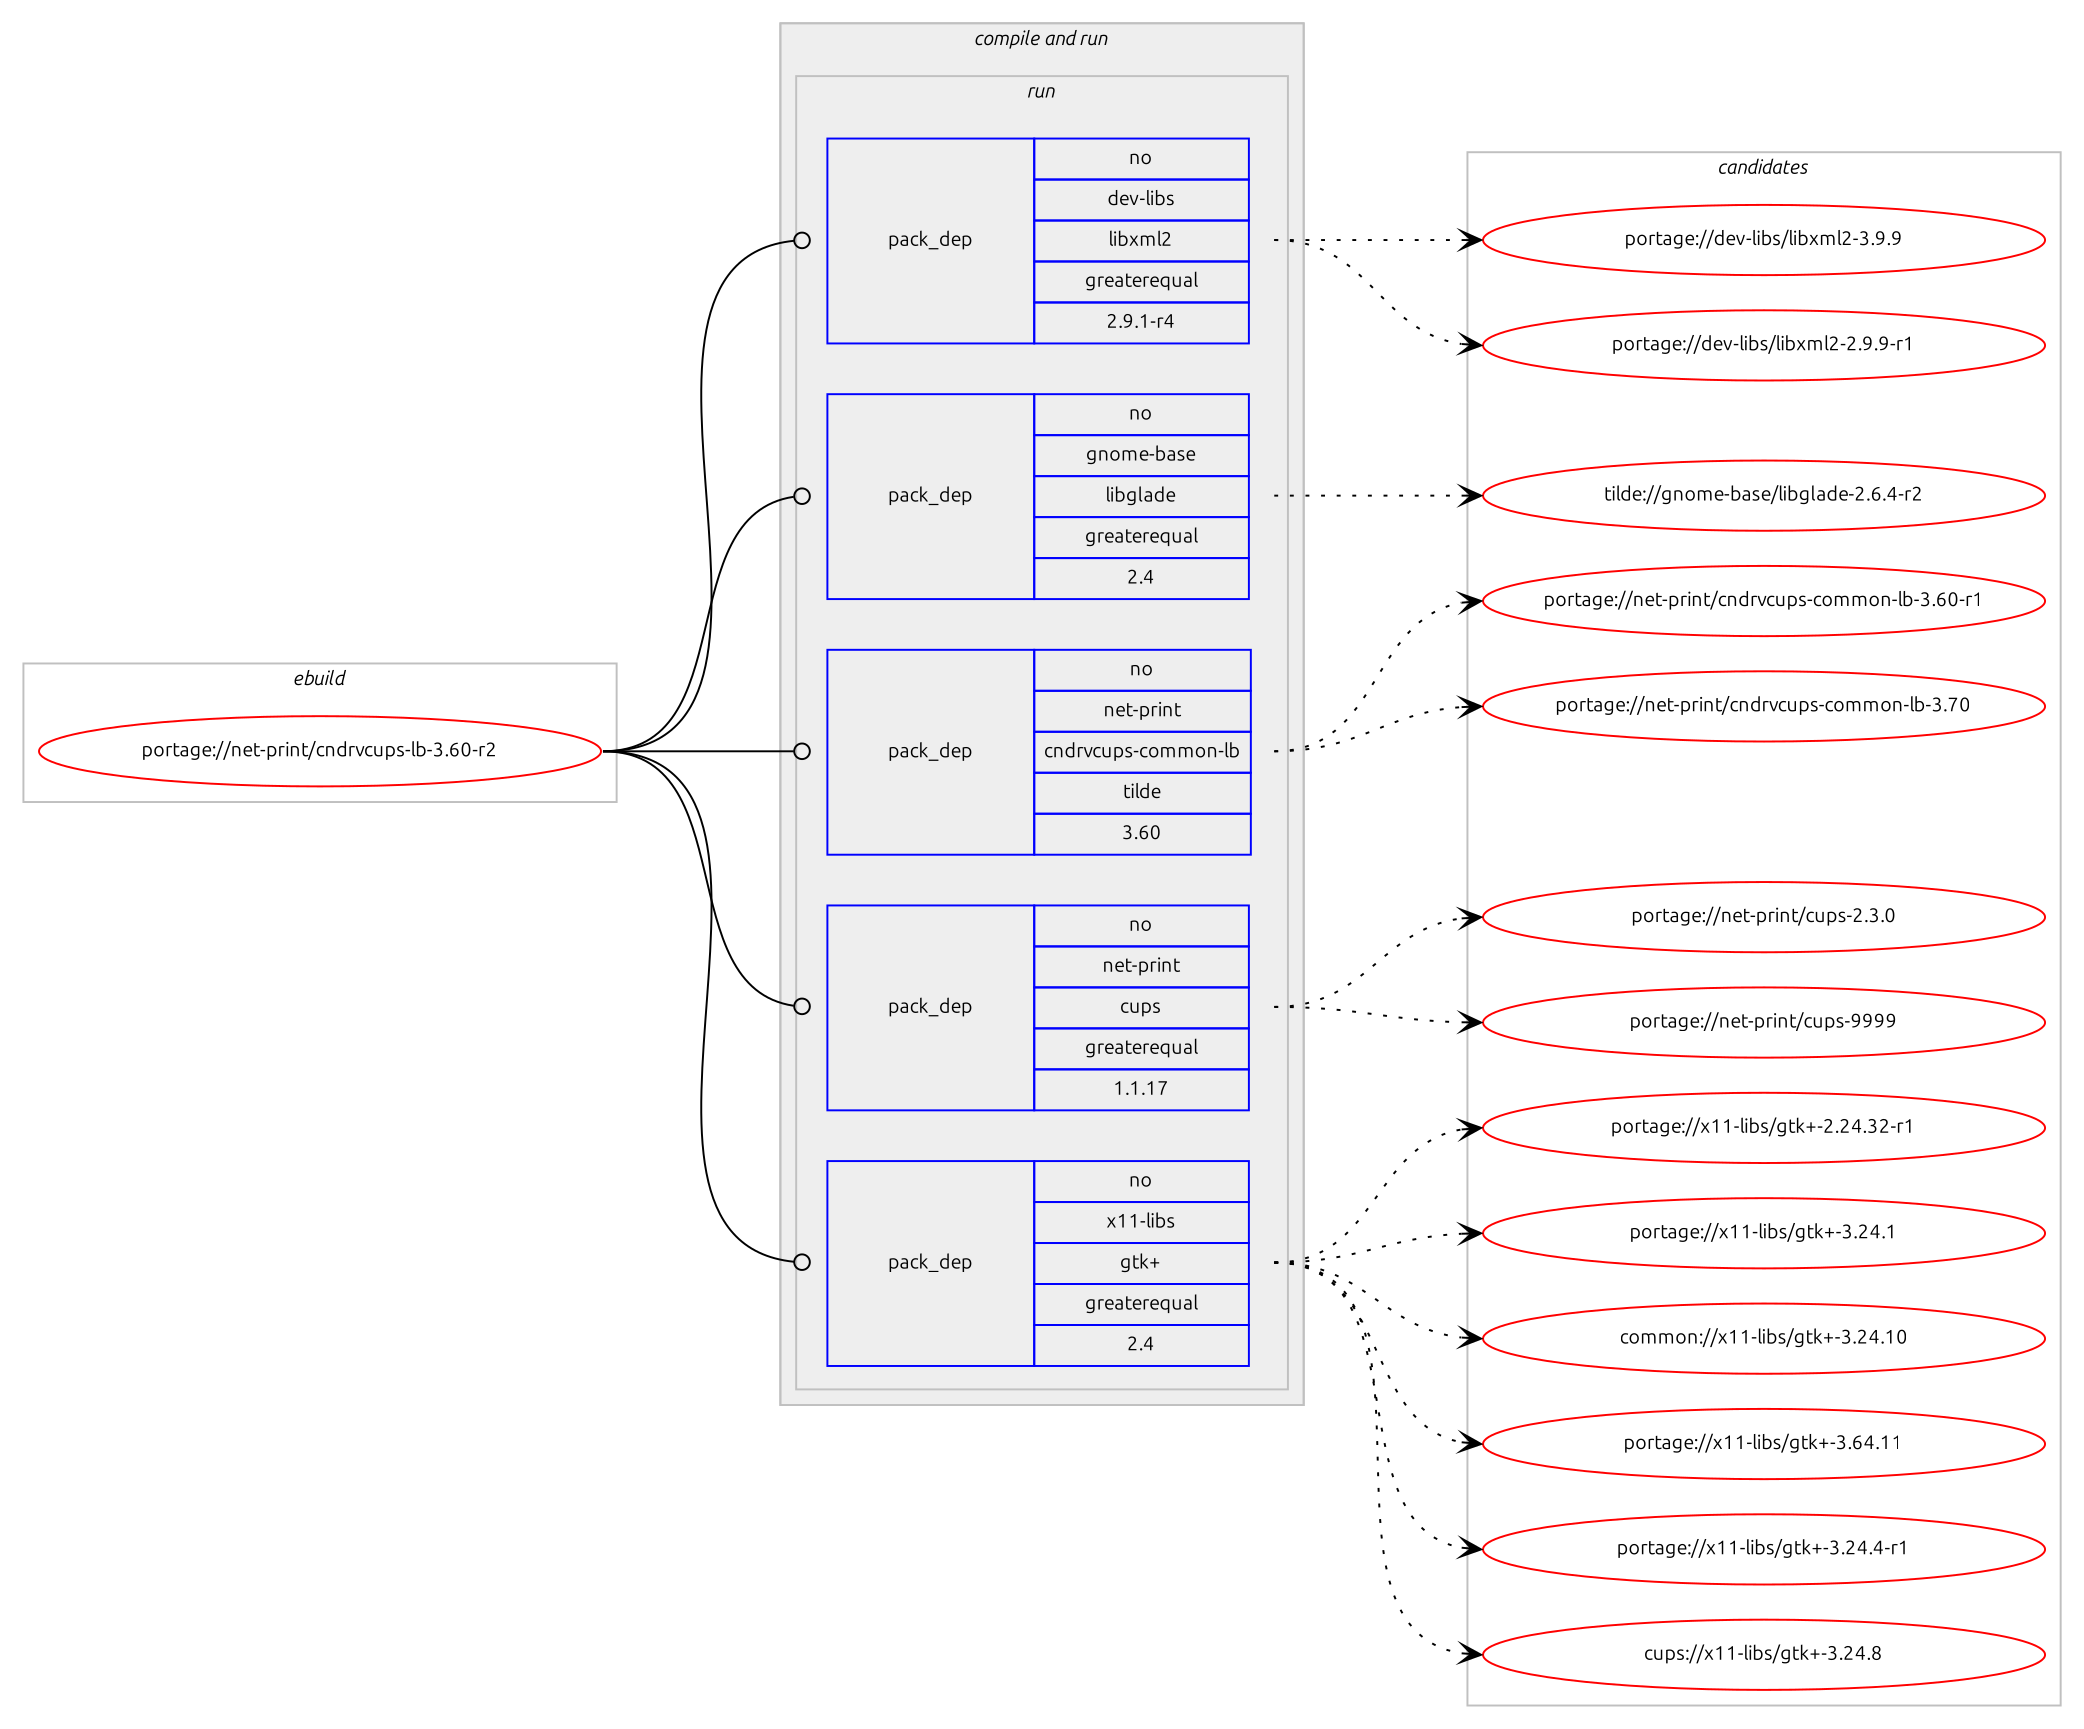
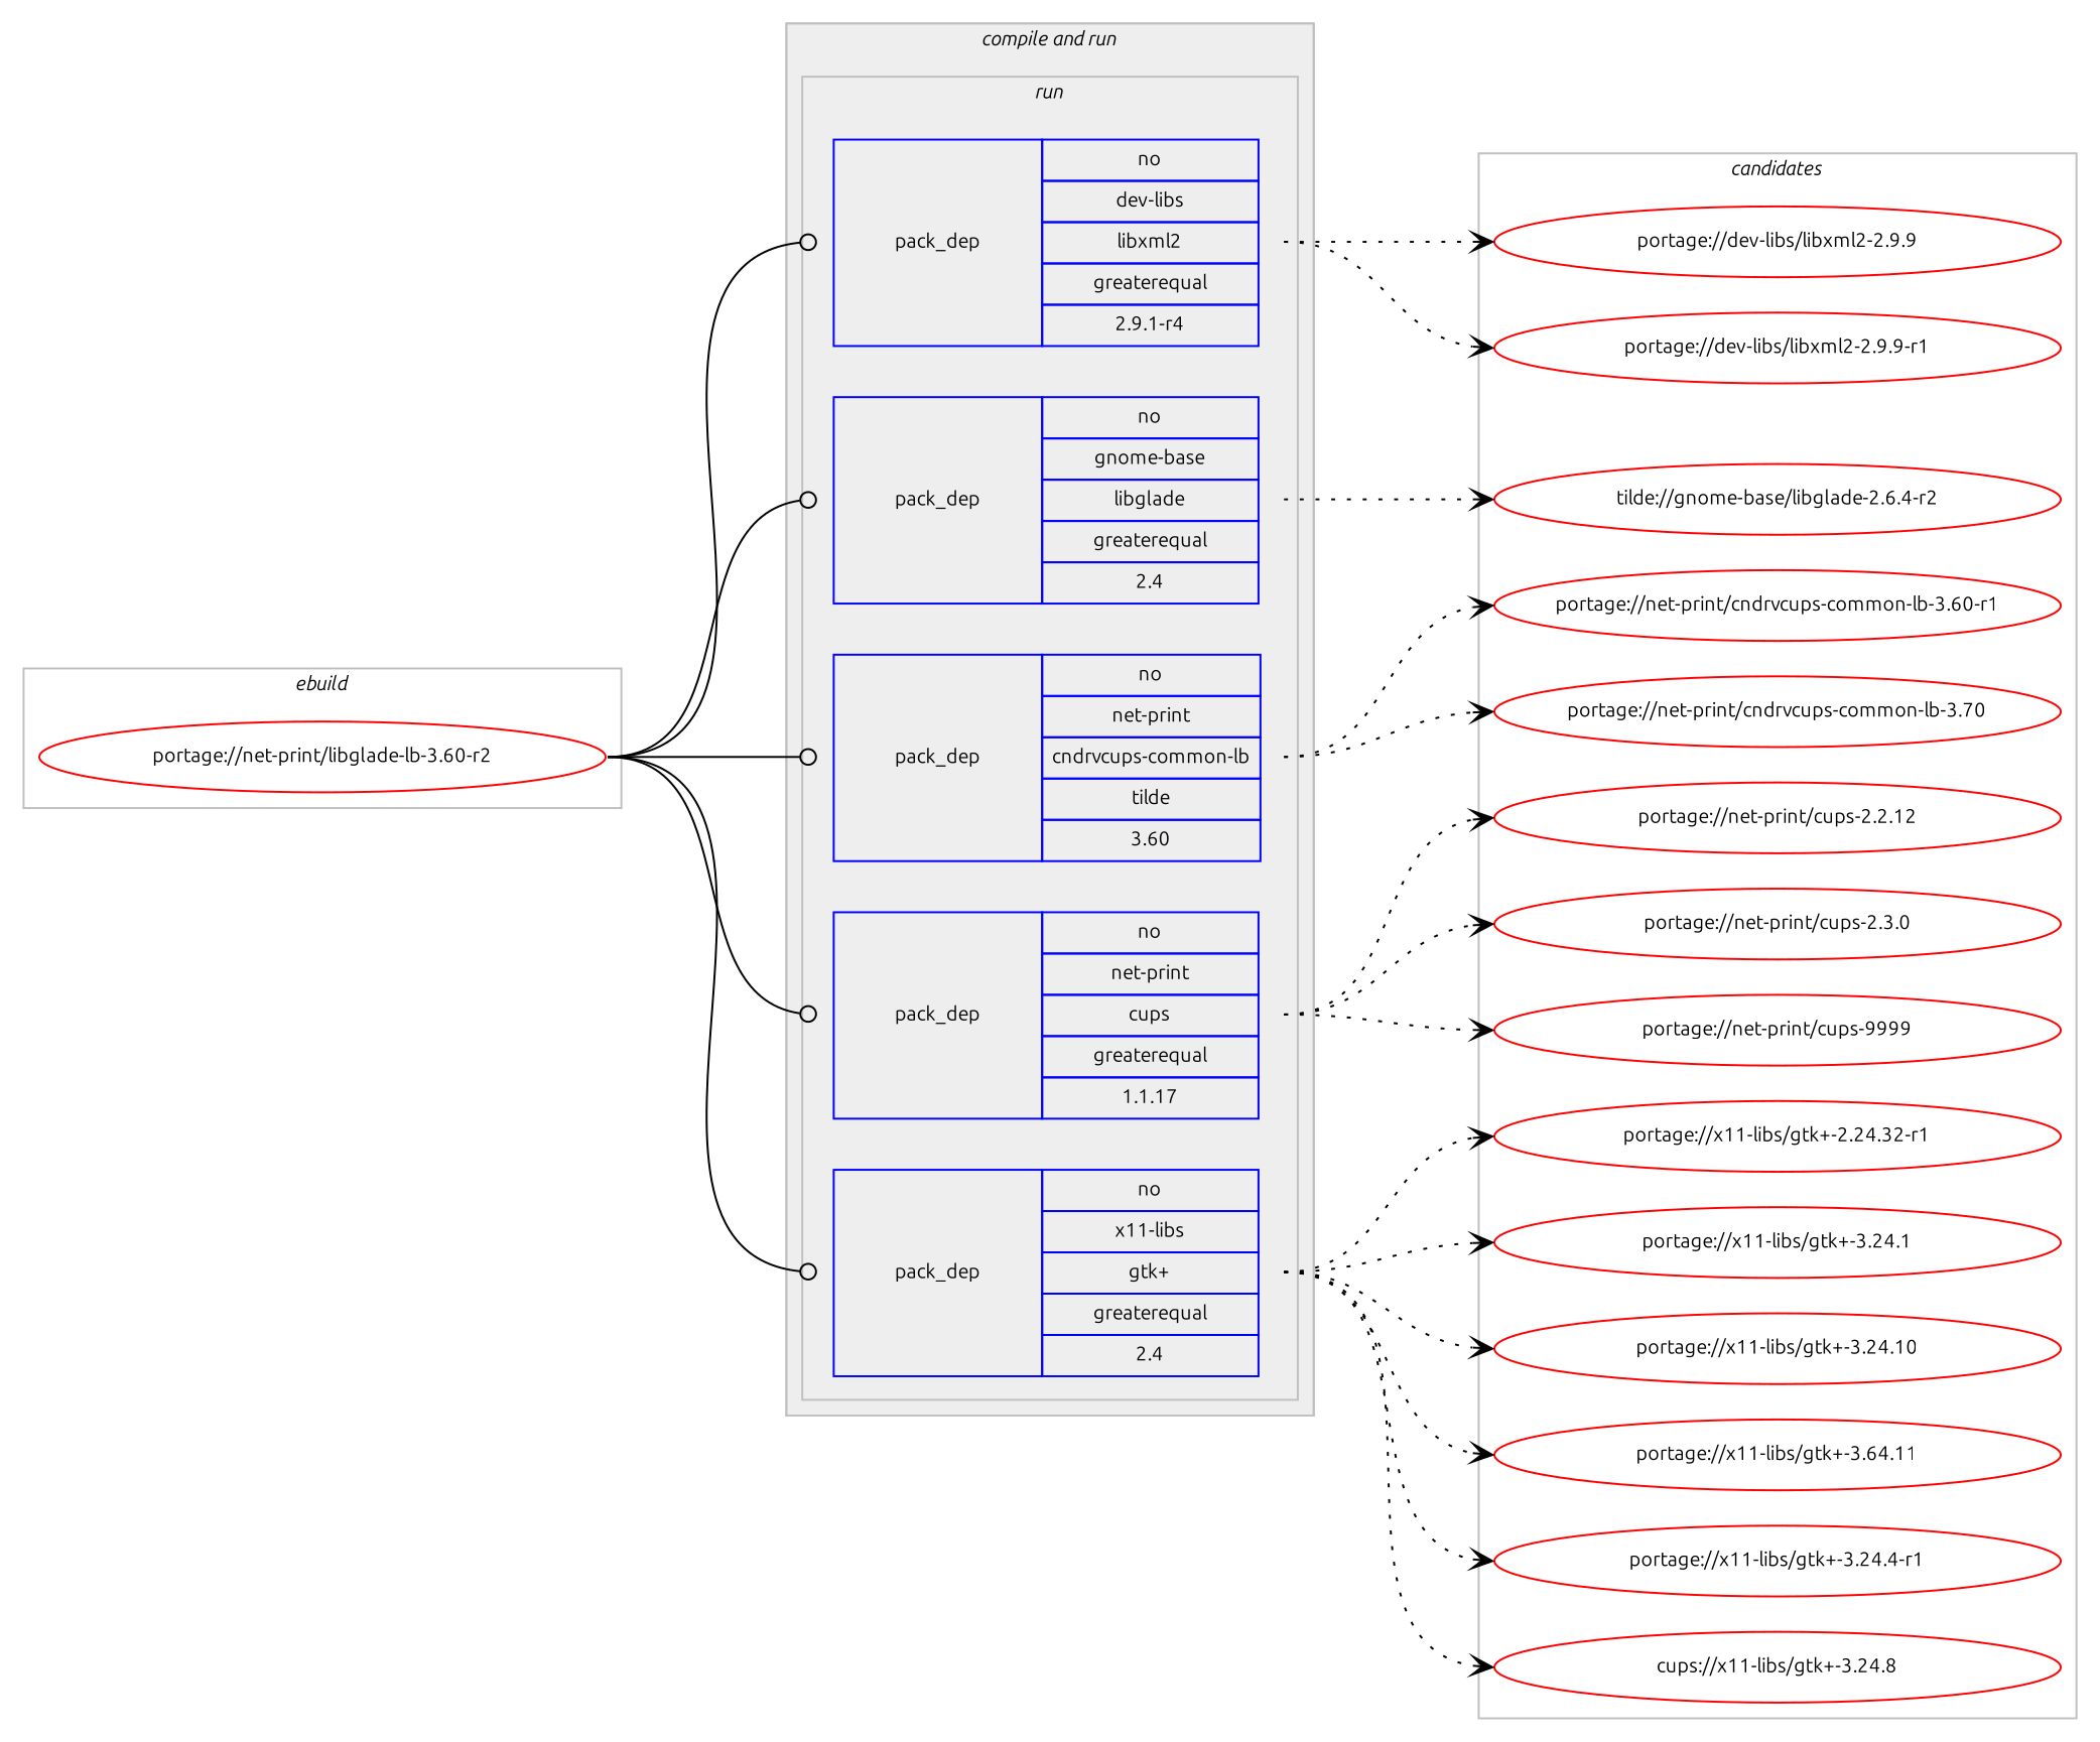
  digraph {
    compound=true
    concentrate=true
    fontname=Ubuntu
    fontsize=10
    newrank=true
    rankdir=LR
    ranksep=1.5
    node [color=red fontname=Ubuntu fontsize=10]
    edge [arrowhead=vee fontname=Ubuntu headport=w style=dotted tailport=e weight=100]
-   n1 [label="portage://net-print/cndrvcups-lb-3.60-r2" width=4]
+   n1 [label="portage://net-print/libglade-lb-3.60-r2" width=4]
    n2 [color=blue label=<<TABLE BORDER="0" CELLBORDER="1" CELLSPACING="0" CELLPADDING="4" WIDTH="220"><TR><TD ROWSPAN="6" CELLPADDING="30">pack_dep</TD></TR><TR><TD WIDTH="110">no</TD></TR><TR><TD>dev-libs</TD></TR><TR><TD>libxml2</TD></TR><TR><TD>greaterequal</TD></TR><TR><TD>2.9.1-r4</TD></TR></TABLE>> shape=none]
    n3 [color=blue label=<<TABLE BORDER="0" CELLBORDER="1" CELLSPACING="0" CELLPADDING="4" WIDTH="220"><TR><TD ROWSPAN="6" CELLPADDING="30">pack_dep</TD></TR><TR><TD WIDTH="110">no</TD></TR><TR><TD>gnome-base</TD></TR><TR><TD>libglade</TD></TR><TR><TD>greaterequal</TD></TR><TR><TD>2.4</TD></TR></TABLE>> shape=none]
    n4 [color=blue label=<<TABLE BORDER="0" CELLBORDER="1" CELLSPACING="0" CELLPADDING="4" WIDTH="220"><TR><TD ROWSPAN="6" CELLPADDING="30">pack_dep</TD></TR><TR><TD WIDTH="110">no</TD></TR><TR><TD>net-print</TD></TR><TR><TD>cndrvcups-common-lb</TD></TR><TR><TD>tilde</TD></TR><TR><TD>3.60</TD></TR></TABLE>> shape=none]
    n5 [color=blue label=<<TABLE BORDER="0" CELLBORDER="1" CELLSPACING="0" CELLPADDING="4" WIDTH="220"><TR><TD ROWSPAN="6" CELLPADDING="30">pack_dep</TD></TR><TR><TD WIDTH="110">no</TD></TR><TR><TD>net-print</TD></TR><TR><TD>cups</TD></TR><TR><TD>greaterequal</TD></TR><TR><TD>1.1.17</TD></TR></TABLE>> shape=none]
    n6 [color=blue label=<<TABLE BORDER="0" CELLBORDER="1" CELLSPACING="0" CELLPADDING="4" WIDTH="220"><TR><TD ROWSPAN="6" CELLPADDING="30">pack_dep</TD></TR><TR><TD WIDTH="110">no</TD></TR><TR><TD>x11-libs</TD></TR><TR><TD>gtk+</TD></TR><TR><TD>greaterequal</TD></TR><TR><TD>2.4</TD></TR></TABLE>> shape=none]
-   n7 [label="portage://dev-libs/libxml2-3.9.9" width=4]
+   n7 [label="portage://dev-libs/libxml2-2.9.9" width=4]
    n8 [label="portage://dev-libs/libxml2-2.9.9-r1" width=4]
    n9 [label="tilde://gnome-base/libglade-2.6.4-r2" width=4]
    n10 [label="portage://net-print/cndrvcups-common-lb-3.60-r1" width=4]
    n11 [label="portage://net-print/cndrvcups-common-lb-3.70" width=4]
+   n12 [label="portage://net-print/cups-2.2.12" width=4]
    n13 [label="portage://net-print/cups-2.3.0" width=4]
    n14 [label="portage://net-print/cups-9999" width=4]
    n15 [label="portage://x11-libs/gtk+-2.24.32-r1" width=4]
    n16 [label="portage://x11-libs/gtk+-3.24.1" width=4]
-   n17 [label="common://x11-libs/gtk+-3.24.10" width=4]
+   n17 [label="portage://x11-libs/gtk+-3.24.10" width=4]
    n18 [label="portage://x11-libs/gtk+-3.64.11" width=4]
    n19 [label="portage://x11-libs/gtk+-3.24.4-r1" width=4]
    n20 [label="cups://x11-libs/gtk+-3.24.8" width=4]
    subgraph cluster_1 {
      color=gray
      label=<<i>ebuild</i>>
      rank=same
      n1
    }
    subgraph cluster_2 {
      color=gray
      label=<<i>dependencies</i>>
      subgraph cluster_3 {
        color=gray
        fillcolor="#eeeeee"
        label=<<i>compile</i>>
        style=filled
      }
      subgraph cluster_4 {
        color=gray
        fillcolor="#eeeeee"
        label=<<i>compile and run</i>>
        style=filled
      }
      subgraph cluster_5 {
        color=gray
        fillcolor="#eeeeee"
        label=<<i>run</i>>
        style=filled
        subgraph sub_6 {
          color=gray
          fillcolor="#eeeeee"
          label=<<i>run</i>>
          style=filled
          n2
        }
        subgraph sub_7 {
          color=gray
          fillcolor="#eeeeee"
          label=<<i>run</i>>
          style=filled
          n3
        }
        subgraph sub_8 {
          color=gray
          fillcolor="#eeeeee"
          label=<<i>run</i>>
          style=filled
          n4
        }
        subgraph sub_9 {
          color=gray
          fillcolor="#eeeeee"
          label=<<i>run</i>>
          style=filled
          n5
        }
        subgraph sub_10 {
          color=gray
          fillcolor="#eeeeee"
          label=<<i>run</i>>
          style=filled
          n6
        }
      }
    }
    subgraph cluster_11 {
      color=gray
      label=<<i>candidates</i>>
      rank=same
      subgraph sub_12 {
        color=black
        label=<<i>candidates</i>>
        nodesep=1
        rank=same
        n7
        n8
      }
      subgraph sub_13 {
        color=black
        label=<<i>candidates</i>>
        nodesep=1
        rank=same
        n9
      }
      subgraph sub_14 {
        color=black
        label=<<i>candidates</i>>
        nodesep=1
        rank=same
        n10
        n11
      }
      subgraph sub_15 {
        color=black
        label=<<i>candidates</i>>
        nodesep=1
        rank=same
+       n12
        n13
        n14
      }
      subgraph sub_16 {
        color=black
        label=<<i>candidates</i>>
        nodesep=1
        rank=same
        n15
        n16
        n17
        n18
        n19
        n20
      }
    }
    n1 -> n2 [arrowhead=odot style=solid weight=20]
    n1 -> n3 [arrowhead=odot style=solid weight=20]
    n1 -> n4 [arrowhead=odot style=solid weight=20]
    n1 -> n5 [arrowhead=odot style=solid weight=20]
    n1 -> n6 [arrowhead=odot style=solid weight=20]
    n2 -> n7
    n2 -> n8
    n3 -> n9
    n4 -> n10
    n4 -> n11
+   n5 -> n12
    n5 -> n13
    n5 -> n14
    n6 -> n15
    n6 -> n16
    n6 -> n17
    n6 -> n18
    n6 -> n19
    n6 -> n20
  }
